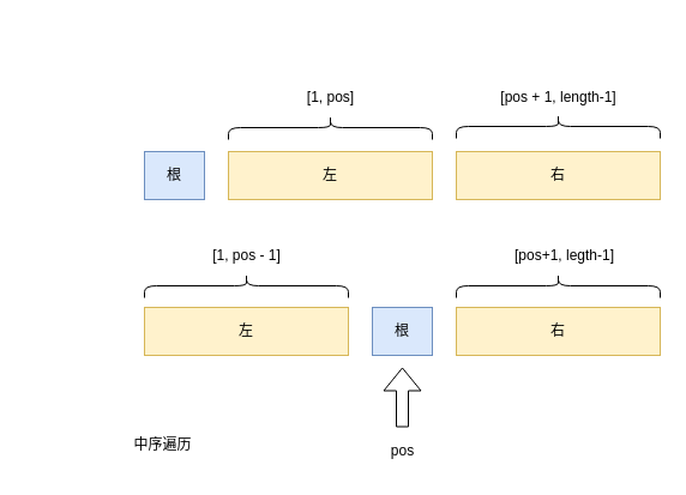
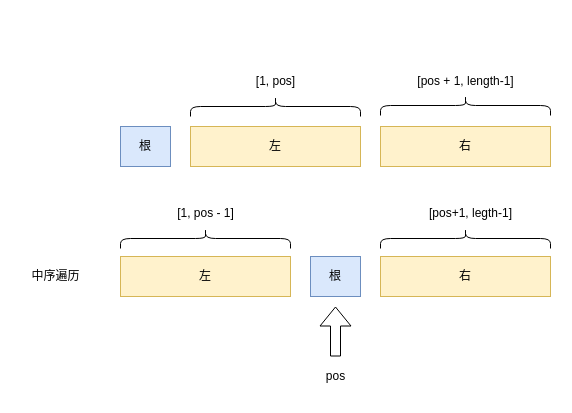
  <mxCell id="0" />
  <mxCell id="1" parent="0" />
  <mxCell id="2" value="根" style="rounded=0;whiteSpace=wrap;html=1;fillColor=#dae8fc;strokeColor=#6c8ebf;" parent="1" vertex="1"><mxGeometry x="120" y="126" width="50" height="40" as="geometry" /></mxCell>
  <mxCell id="3" value="左" style="rounded=0;whiteSpace=wrap;html=1;fillColor=#fff2cc;strokeColor=#d6b656;" parent="1" vertex="1"><mxGeometry x="190" y="126" width="170" height="40" as="geometry" /></mxCell>
  <mxCell id="4" value="右" style="rounded=0;whiteSpace=wrap;html=1;fillColor=#fff2cc;strokeColor=#d6b656;" parent="1" vertex="1"><mxGeometry x="380" y="126" width="170" height="40" as="geometry" /></mxCell>
  <mxCell id="5" value="左" style="rounded=0;whiteSpace=wrap;html=1;fillColor=#fff2cc;strokeColor=#d6b656;" parent="1" vertex="1"><mxGeometry x="120" y="256" width="170" height="40" as="geometry" /></mxCell>
  <mxCell id="6" value="根" style="rounded=0;whiteSpace=wrap;html=1;fillColor=#dae8fc;strokeColor=#6c8ebf;" parent="1" vertex="1"><mxGeometry x="310" y="256" width="50" height="40" as="geometry" /></mxCell>
  <mxCell id="7" value="右" style="rounded=0;whiteSpace=wrap;html=1;fillColor=#fff2cc;strokeColor=#d6b656;" parent="1" vertex="1"><mxGeometry x="380" y="256" width="170" height="40" as="geometry" /></mxCell>
  <mxCell id="8" value="" style="shape=flexArrow;endArrow=classic;html=1;rounded=0;" parent="1" edge="1"><mxGeometry width="50" height="50" relative="1" as="geometry"><mxPoint x="335" y="356" as="sourcePoint" /><mxPoint x="335" y="306" as="targetPoint" /></mxGeometry></mxCell>
  <mxCell id="9" value="pos" style="text;html=1;align=center;verticalAlign=middle;resizable=0;points=[];autosize=1;strokeColor=none;fillColor=none;" parent="1" vertex="1"><mxGeometry x="315" y="361" width="40" height="30" as="geometry" /></mxCell>
  <mxCell id="10" value="[1, pos]" style="text;html=1;align=center;verticalAlign=middle;resizable=0;points=[];autosize=1;strokeColor=none;fillColor=none;" parent="1" vertex="1"><mxGeometry x="245" y="66" width="60" height="30" as="geometry" /></mxCell>
  <mxCell id="11" value="[pos + 1, length-1]" style="text;html=1;align=center;verticalAlign=middle;resizable=0;points=[];autosize=1;strokeColor=none;fillColor=none;" parent="1" vertex="1"><mxGeometry x="405" y="66" width="120" height="30" as="geometry" /></mxCell>
  <mxCell id="12" value="" style="shape=curlyBracket;whiteSpace=wrap;html=1;rounded=1;labelPosition=left;verticalLabelPosition=middle;align=right;verticalAlign=middle;rotation=90;" parent="1" vertex="1"><mxGeometry x="265" y="21" width="20" height="170" as="geometry" /></mxCell>
  <mxCell id="13" value="" style="shape=curlyBracket;whiteSpace=wrap;html=1;rounded=1;labelPosition=left;verticalLabelPosition=middle;align=right;verticalAlign=middle;rotation=90;" parent="1" vertex="1"><mxGeometry x="455" y="20" width="20" height="170" as="geometry" /></mxCell>
  <mxCell id="14" value="[1, pos - 1]" style="text;html=1;align=center;verticalAlign=middle;resizable=0;points=[];autosize=1;strokeColor=none;fillColor=none;" parent="1" vertex="1"><mxGeometry x="165" y="198" width="80" height="30" as="geometry" /></mxCell>
  <mxCell id="15" value="" style="shape=curlyBracket;whiteSpace=wrap;html=1;rounded=1;labelPosition=left;verticalLabelPosition=middle;align=right;verticalAlign=middle;rotation=90;" parent="1" vertex="1"><mxGeometry x="195" y="153" width="20" height="170" as="geometry" /></mxCell>
  <mxCell id="16" value="[pos+1, legth-1]" style="text;html=1;align=center;verticalAlign=middle;resizable=0;points=[];autosize=1;strokeColor=none;fillColor=none;" parent="1" vertex="1"><mxGeometry x="415" y="198" width="110" height="30" as="geometry" /></mxCell>
  <mxCell id="17" value="" style="shape=curlyBracket;whiteSpace=wrap;html=1;rounded=1;labelPosition=left;verticalLabelPosition=middle;align=right;verticalAlign=middle;rotation=90;" parent="1" vertex="1"><mxGeometry x="455" y="153" width="20" height="170" as="geometry" /></mxCell>
- <mxCell id="18" value="中序遍历" style="text;html=1;align=center;verticalAlign=middle;resizable=0;points=[];autosize=1;strokeColor=none;fillColor=none;" parent="1" vertex="1"><mxGeometry x="100" y="356" width="70" height="30" as="geometry" /></mxCell>
+ <mxCell id="18" value="中序遍历" style="text;html=1;align=center;verticalAlign=middle;resizable=0;points=[];autosize=1;strokeColor=none;fillColor=none;" parent="1" vertex="1"><mxGeometry x="20" y="261" width="70" height="30" as="geometry" /></mxCell>
